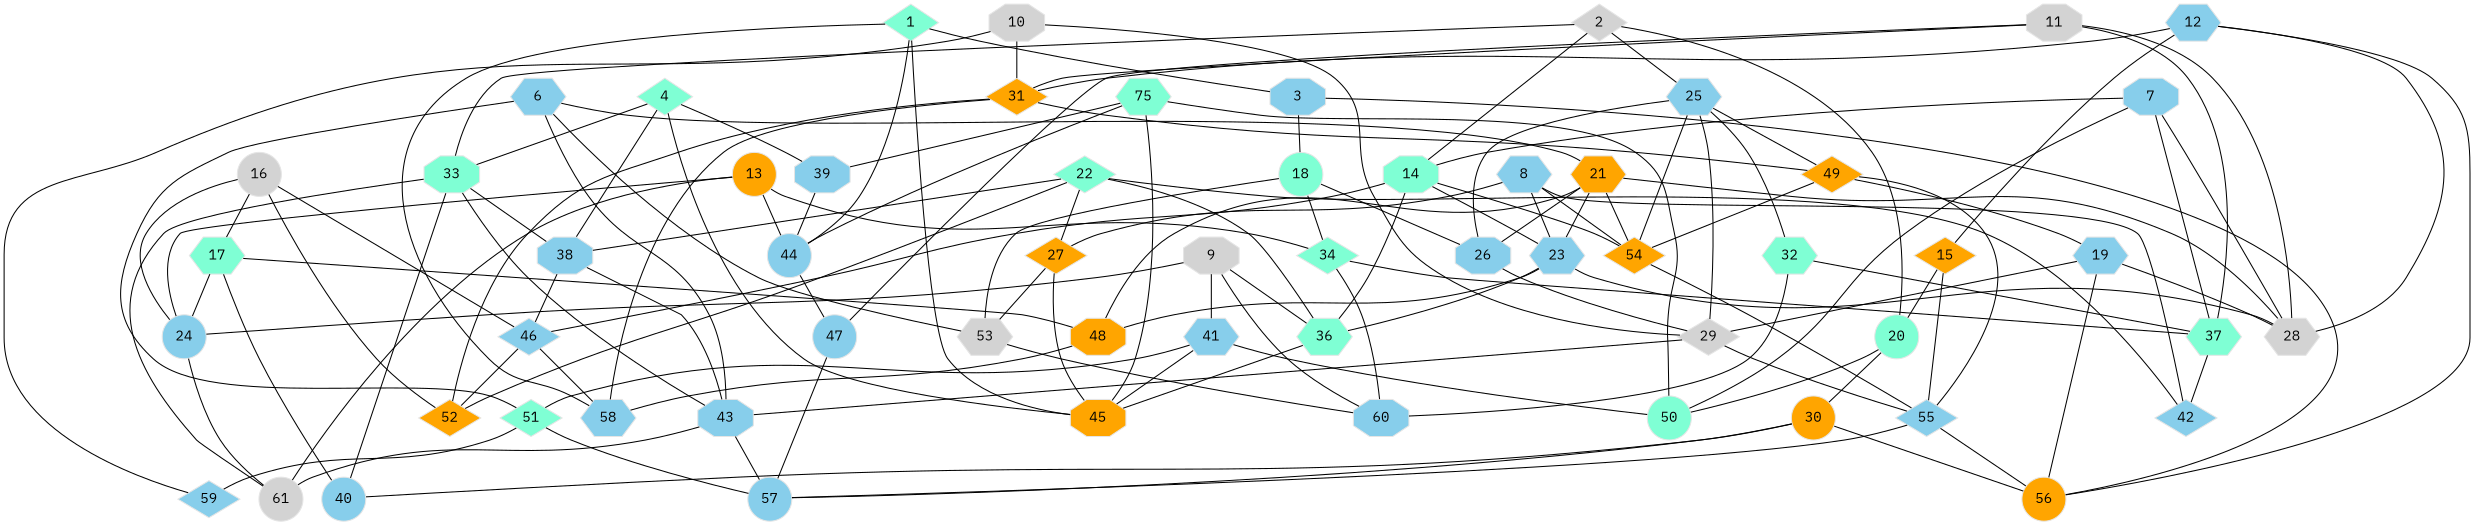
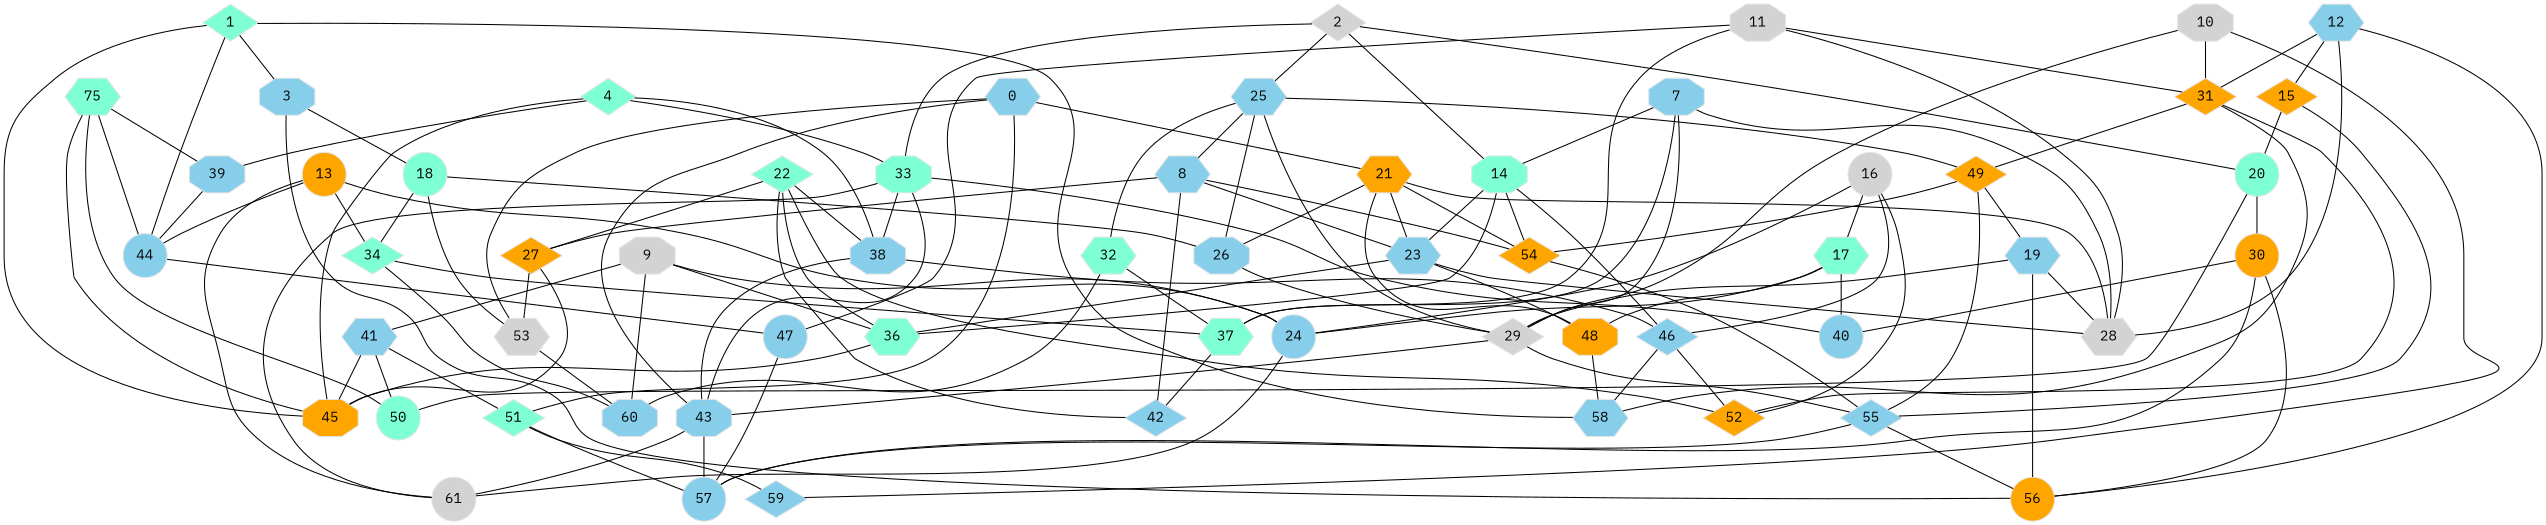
  graph {
    fontname="IBM Plex Mono"
    node [color=gray90 fillcolor=skyblue fontname="IBM Plex Mono" shape=diamond style=filled]
    edge [fontname="IBM Plex Mono" weight=1.0]
    1 [fillcolor=aquamarine]
    3 [shape=octagon]
    44 [shape=circle]
    45 [fillcolor=orange shape=octagon]
    58 [shape=hexagon]
    18 [fillcolor=aquamarine shape=circle]
    56 [fillcolor=orange shape=circle]
    47 [shape=circle]
    2 [fillcolor=lightgrey]
    14 [fillcolor=aquamarine shape=octagon]
    20 [fillcolor=aquamarine shape=circle]
    25 [shape=hexagon]
    33 [fillcolor=aquamarine shape=octagon]
    23 [shape=hexagon]
    54 [fillcolor=orange]
    36 [fillcolor=aquamarine shape=hexagon]
    46
    50 [fillcolor=aquamarine shape=circle]
    30 [fillcolor=orange shape=circle]
    29 [fillcolor=lightgrey]
    26 [shape=octagon]
    32 [fillcolor=aquamarine shape=hexagon]
    49 [fillcolor=orange]
    38 [shape=octagon]
    43 [shape=octagon]
    61 [fillcolor=lightgrey shape=circle]
    40 [shape=circle]
    53 [fillcolor=lightgrey shape=hexagon]
    34 [fillcolor=aquamarine]
    4 [fillcolor=aquamarine]
    39 [shape=octagon]
    24 [shape=circle]
-   6 [shape=hexagon]
+   6 [shape=hexagon label=0]
    21 [fillcolor=orange shape=hexagon]
    51 [fillcolor=aquamarine]
    28 [fillcolor=lightgrey shape=hexagon]
    48 [fillcolor=orange shape=octagon]
    57 [shape=circle]
    59
    60 [shape=octagon]
    7 [shape=octagon]
    37 [fillcolor=aquamarine shape=hexagon]
    42
    8 [shape=hexagon]
    27 [fillcolor=orange]
    55
    9 [fillcolor=lightgrey shape=octagon]
    41 [shape=hexagon]
    10 [fillcolor=lightgrey shape=octagon]
    31 [fillcolor=orange]
    19 [shape=hexagon]
    52 [fillcolor=orange]
    11 [fillcolor=lightgrey shape=octagon]
    12 [shape=hexagon]
    15 [fillcolor=orange]
    13 [fillcolor=orange shape=circle]
    16 [fillcolor=lightgrey shape=circle]
    17 [fillcolor=aquamarine shape=hexagon]
    22 [fillcolor=aquamarine]
    n60 [fillcolor=aquamarine label=75 shape=hexagon]
    1 -- 3
    1 -- 44
    1 -- 45
    1 -- 58
    3 -- 18 [weight=2.0]
    3 -- 56
    44 -- 47
    18 -- 26
    18 -- 53
    18 -- 34 [weight=2.0]
    47 -- 57
    2 -- 14
    2 -- 20
    2 -- 25
    2 -- 33
    14 -- 23
    14 -- 54
    14 -- 36
    14 -- 46
    20 -- 50
    20 -- 30
-   25 -- 54
+   25 -- 8
    25 -- 29
    25 -- 26
    25 -- 32
    25 -- 49
    33 -- 38
    33 -- 43
    33 -- 61
    33 -- 40
    23 -- 36
    23 -- 28
    23 -- 48
    54 -- 55
    36 -- 45
    46 -- 58
    46 -- 52
    30 -- 56
    30 -- 40
    30 -- 57
    29 -- 43
    29 -- 55
    26 -- 29
    32 -- 60 [weight=2.0]
    32 -- 37
    49 -- 54
    49 -- 55
    49 -- 19
    38 -- 46 [weight=2.0]
    38 -- 43
    43 -- 61
    43 -- 57
    53 -- 60
    34 -- 60 [weight=2.0]
    34 -- 37
    4 -- 45
    4 -- 33
    4 -- 38
    4 -- 39
    39 -- 44 [weight=2.0]
    24 -- 61
    6 -- 43
    6 -- 53
    6 -- 21
    6 -- 51
    21 -- 23
    21 -- 54
    21 -- 26
    21 -- 28
    21 -- 48
    51 -- 57 [weight=2.0]
    51 -- 59 [weight=2.0]
    48 -- 58
    7 -- 14
-   7 -- 50
+   7 -- 29
    7 -- 28
    7 -- 37
    37 -- 42 [weight=2.0]
    8 -- 23
    8 -- 54
    8 -- 42
    8 -- 27
    27 -- 45
    27 -- 53
    55 -- 56
    55 -- 57
    9 -- 36
    9 -- 24
    9 -- 60
    9 -- 41
    41 -- 45
    41 -- 50
    41 -- 51
    10 -- 29
    10 -- 59
    10 -- 31
    31 -- 58
    31 -- 49
    31 -- 52
    19 -- 56
    19 -- 29
    19 -- 28
    11 -- 47
    11 -- 28
    11 -- 37
    11 -- 31
    12 -- 56
    12 -- 28
    12 -- 31
    12 -- 15
    15 -- 20 [weight=2.0]
    15 -- 55
    13 -- 44
    13 -- 61
    13 -- 34
    13 -- 24
    16 -- 46
    16 -- 24
    16 -- 52
    16 -- 17
    17 -- 40
    17 -- 24
    17 -- 48
    22 -- 36 [weight=2.0]
    22 -- 38
    22 -- 42
    22 -- 27
    22 -- 52
    n60 -- 44
    n60 -- 45
    n60 -- 50
    n60 -- 39
  }
